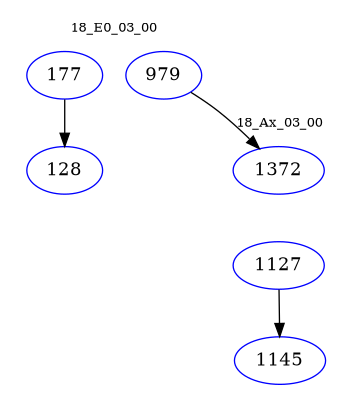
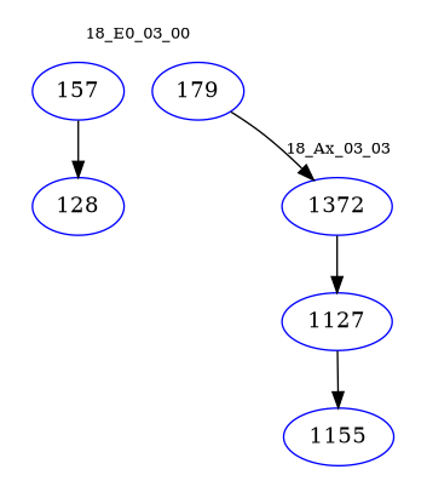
  digraph {
    node [color=blue]
    edge [color=black]
    n1 [label=1372]
    n2 [label=1127]
-   n3 [label=1145]
-   n4 [label=979]
-   n5 [label=177]
+   n3 [label=1155]
+   n4 [label=179]
+   n5 [label=157]
    n6 [label=128]
    subgraph cluster_1 {
      color=white
      fontsize=10
-     label="18_Ax_03_00"
+     label="18_Ax_03_03"
      n1
      n2
      n3
    }
    subgraph cluster_2 {
      color=white
      fontsize=10
      label="18_E0_03_00"
      n4
      n5
      n6
    }
+   n1 -> n2
    n2 -> n3
    n4 -> n1
    n5 -> n6
  }
